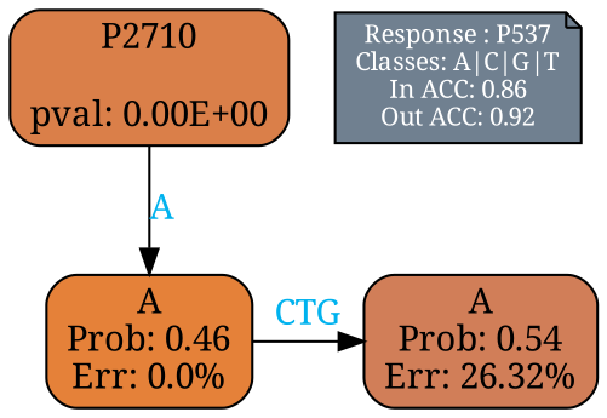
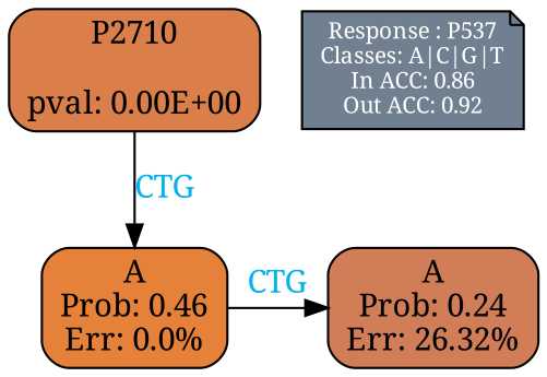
  digraph {
    fontname="Noto Serif"
    ranksep=equally
    splines=polylines
    node [color=black fontname="Noto Serif" shape=box style="filled, rounded"]
    edge [fontcolor=deepskyblue2 fontname="Noto Serif"]
    n1 [fillcolor="#e58139" label="A\nProb: 0.46\nErr: 0.0%"]
-   n2 [fillcolor="#d17e58" label="A\nProb: 0.54\nErr: 26.32%"]
+   n2 [fillcolor="#d17e58" label="A\nProb: 0.24\nErr: 26.32%"]
    n3 [align=left fillcolor=slategray fontcolor=white fontsize=10 label="Response : P537\nClasses: A|C|G|T\nIn ACC: 0.86\nOut ACC: 0.92\n" shape=note style=filled]
    n4 [fillcolor="#da7f49" label="P2710\n\npval: 0.00E+00"]
    subgraph sub_1 {
      rank=same
      n1
      n2
    }
    subgraph sub_2 {
      rank=same
      n3
      n4
    }
    n1 -> n2 [label=CTG]
-   n4 -> n1 [label=A]
+   n4 -> n1 [label=CTG]
  }
